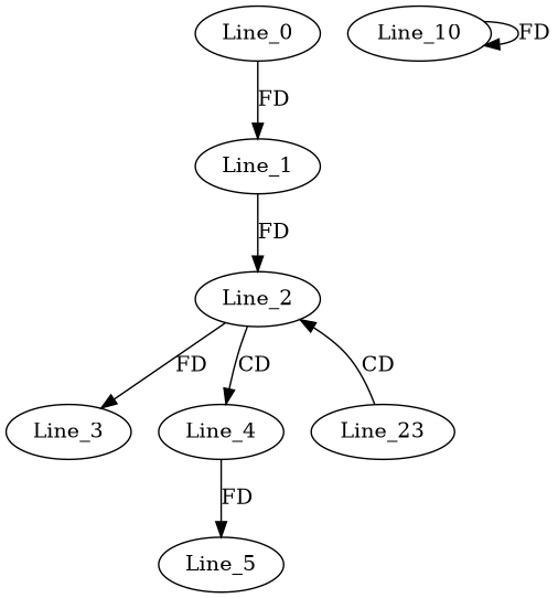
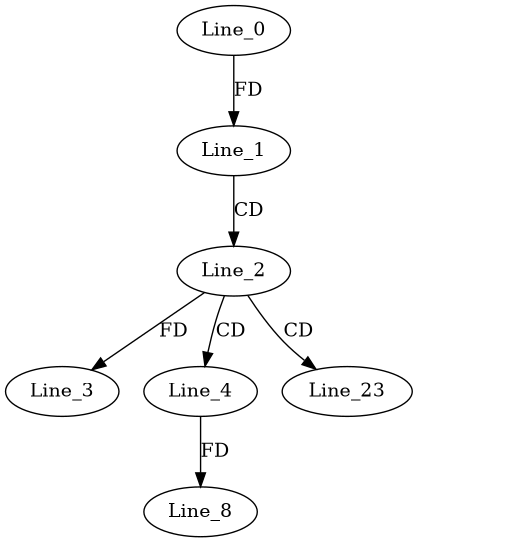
  digraph {
    Line_0
    Line_1
    Line_2
    Line_3
    Line_4
    Line_23
-   Line_8 [label=Line_5]
-   Line_10
+   Line_8
    Line_0 -> Line_1 [label=FD]
-   Line_1 -> Line_2 [label=FD]
+   Line_1 -> Line_2 [label=CD]
    Line_2 -> Line_3 [label=FD]
    Line_2 -> Line_4 [label=CD]
-   Line_23 -> Line_2 [label=CD]
+   Line_2 -> Line_23 [label=CD]
    Line_4 -> Line_8 [label=FD]
-   Line_10 -> Line_10 [label=FD]
  }
